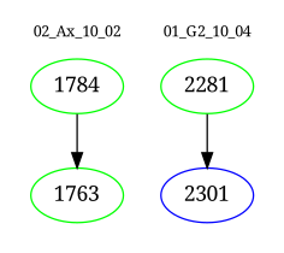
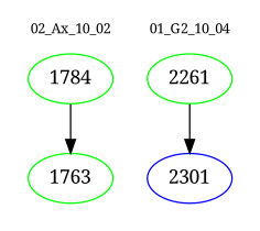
  digraph {
    fontname="Noto Serif"
    node [color=green fontname="Noto Serif"]
    edge [color=black fontname="Noto Serif"]
    n1 [label=1784]
    n2 [label=1763]
-   n3 [label=2281]
+   n3 [label=2261]
    n4 [color=blue label=2301]
    subgraph cluster_1 {
      color=white
      fontsize=10
      label="02_Ax_10_02"
      n1
      n2
    }
    subgraph cluster_2 {
      color=white
      fontsize=10
      label="01_G2_10_04"
      n3
      n4
    }
    n1 -> n2
    n3 -> n4
  }
